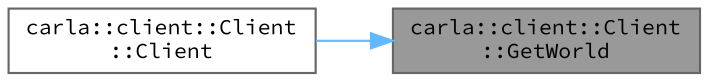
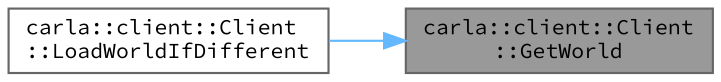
  digraph {
    rankdir=RL
    fontname="Source Code Pro"
    node [fontname="Source Code Pro" fontsize=10 shape=box style=filled]
    n1 [color=gray40 fillcolor=grey60 fontcolor=black height=0.2 label="carla::client::Client\l::GetWorld" width=0.4]
-   n2 [color=grey40 fillcolor=white height=0.2 label="carla::client::Client\l::Client" width=0.4]
+   n2 [color=grey40 fillcolor=white height=0.2 label="carla::client::Client\l::LoadWorldIfDifferent" width=0.4]
    n1 -> n2 [color=steelblue1 dir=back fontname="Source Code Pro" fontsize=10 labelfontname=Helvetica labelfontsize=10 style=solid]
  }
